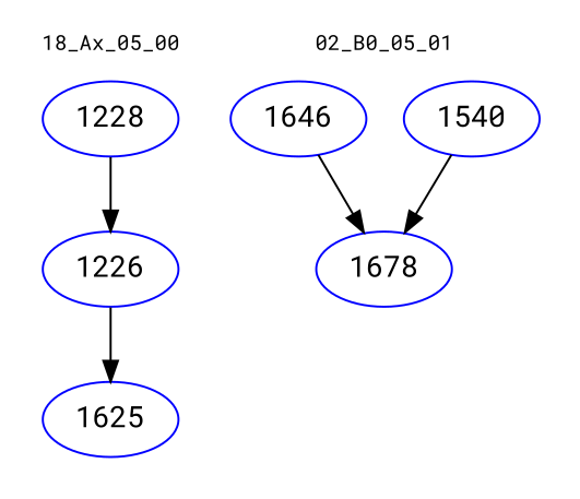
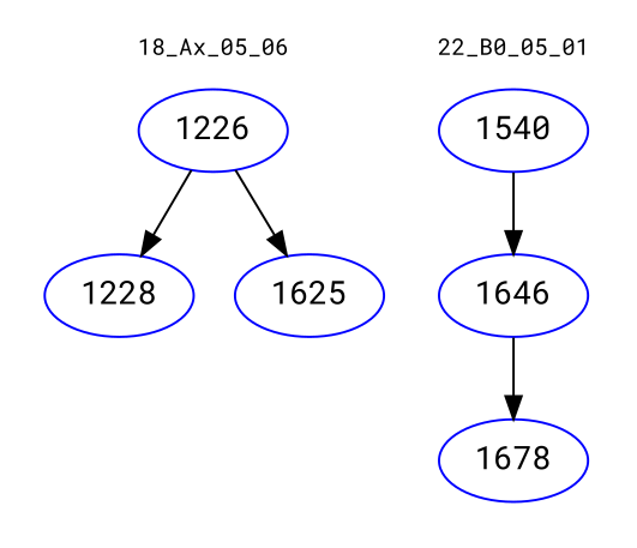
  digraph {
    fontname="Roboto Mono"
    node [color=blue fontname="Roboto Mono"]
    edge [color=black fontname="Roboto Mono"]
    n1 [label=1228]
    n2 [label=1226]
    n3 [label=1625]
    n4 [label=1540]
    n5 [label=1646]
    n6 [label=1678]
    subgraph cluster_1 {
      color=white
      fontsize=10
-     label="18_Ax_05_00"
+     label="18_Ax_05_06"
      n1
      n2
      n3
    }
    subgraph cluster_2 {
      color=white
      fontsize=10
-     label="02_B0_05_01"
+     label="22_B0_05_01"
      n4
      n5
      n6
    }
-   n1 -> n2
+   n2 -> n1
    n2 -> n3
-   n4 -> n6
+   n4 -> n5
    n5 -> n6
  }
